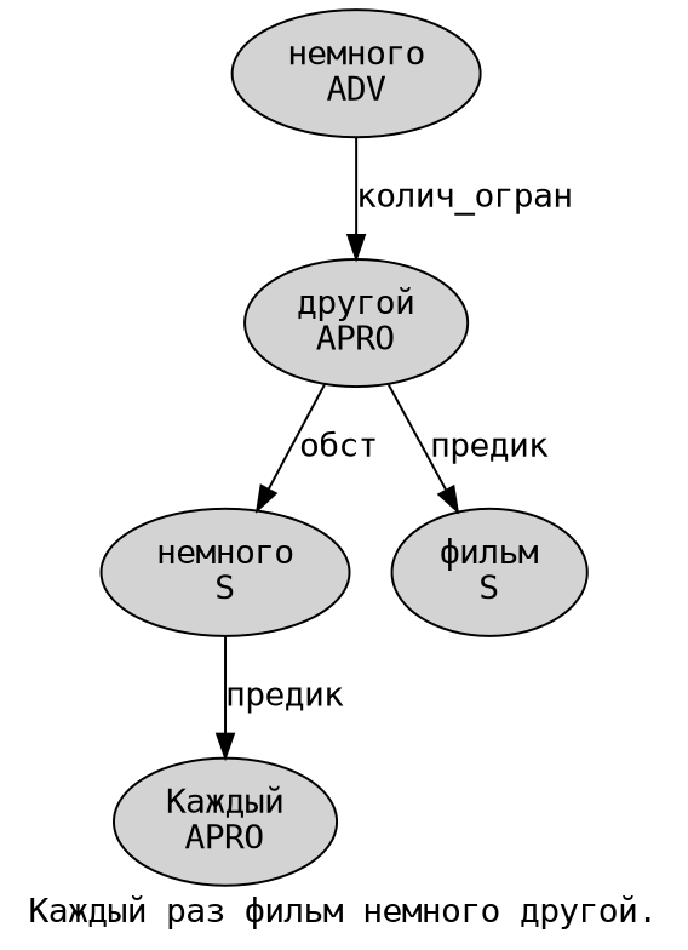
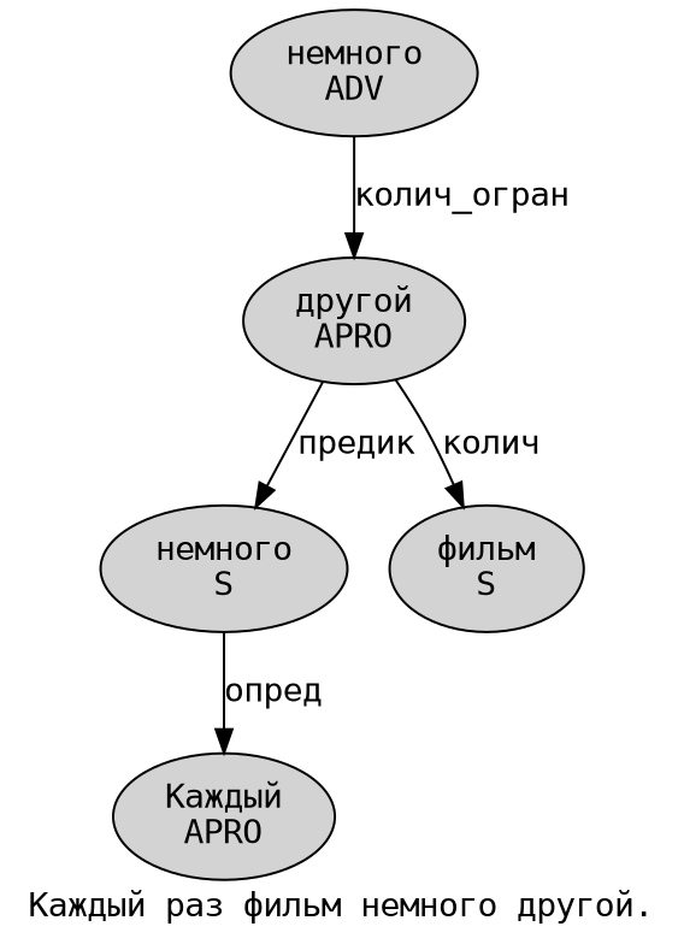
  digraph {
    fontname="DejaVu Sans Mono"
    label="Каждый раз фильм немного другой."
    node [fillcolor=lightgray fontname="DejaVu Sans Mono" penwidth=1 shape=ellipse style=filled]
    edge [fontname="DejaVu Sans Mono"]
    n1 [label="Каждый\nAPRO"]
    n2 [label="немного\nS"]
    n3 [label="фильм\nS"]
    n4 [label="немного\nADV"]
    n5 [label="другой\nAPRO"]
-   n2 -> n1 [label="предик"]
+   n2 -> n1 [label="опред"]
    n4 -> n5 [label="колич_огран"]
-   n5 -> n2 [label="обст"]
-   n5 -> n3 [label="предик"]
+   n5 -> n2 [label="предик"]
+   n5 -> n3 [label="колич"]
  }
